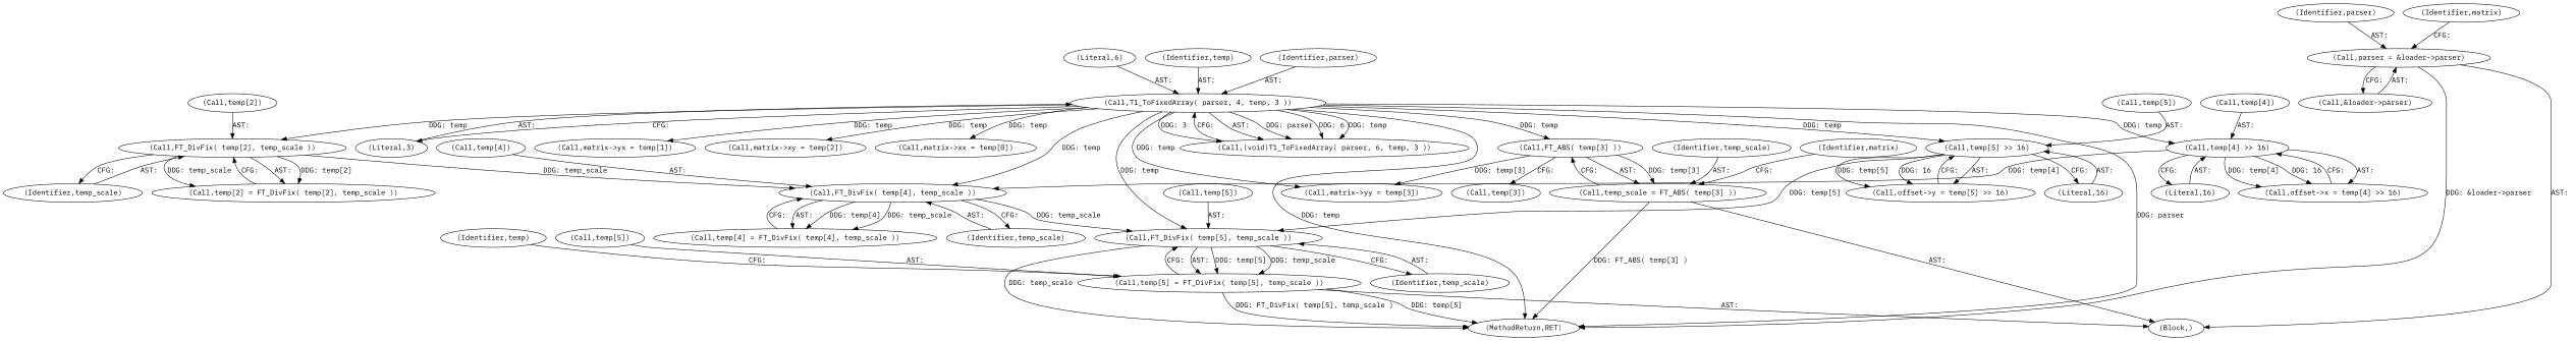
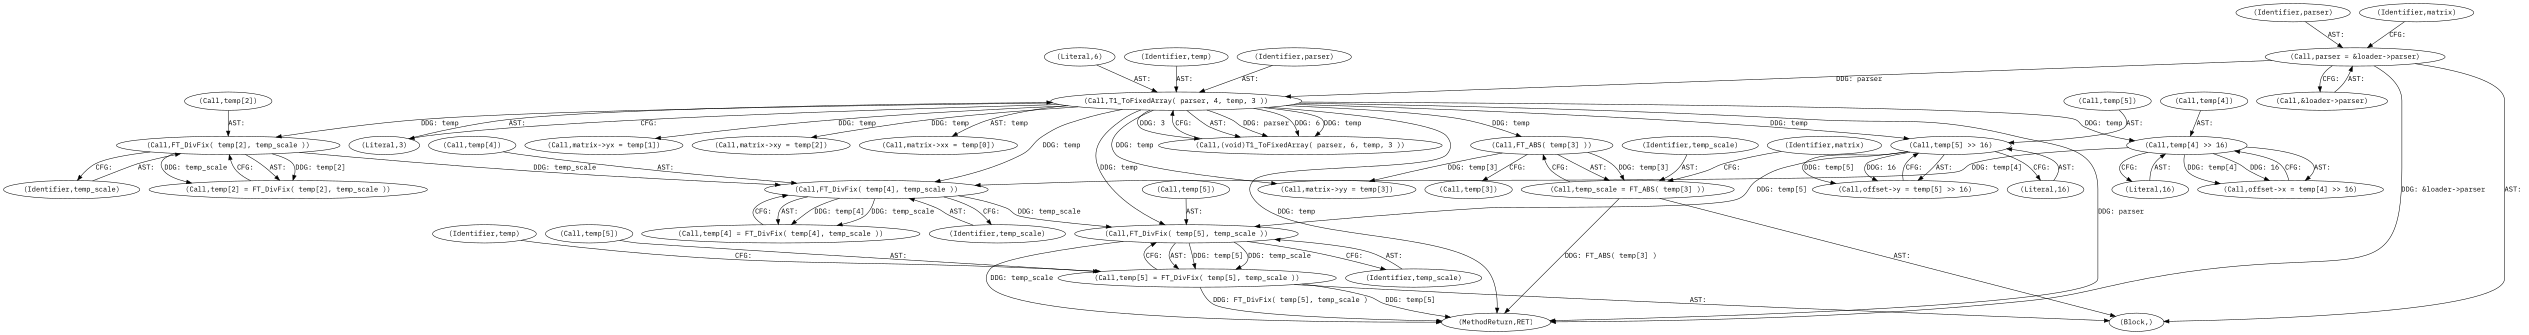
  digraph {
    fontname="IBM Plex Mono"
    node [fontname="IBM Plex Mono"]
    edge [fontname="IBM Plex Mono"]
    n1 [label="(Call,FT_DivFix( temp[5], temp_scale ))"]
    n2 [label="(Call,temp[5] = FT_DivFix( temp[5], temp_scale ))"]
    n3 [label="(Identifier,temp_scale)"]
    n4 [label="(MethodReturn,RET)"]
    n5 [label="(Block,)"]
    n6 [label="(Call,T1_ToFixedArray( parser, 4, temp, 3 ))"]
    n7 [label="(Call,temp[5] >> 16)"]
    n8 [label="(Call,FT_DivFix( temp[4], temp_scale ))"]
    n9 [label="(Call,temp[4] >> 16)"]
    n10 [label="(Call,FT_DivFix( temp[2], temp_scale ))"]
    n11 [label="(Call,FT_ABS( temp[3] ))"]
    n12 [label="(Literal,3)"]
    n13 [label="(Call,matrix->yx = temp[1])"]
    n14 [label="(Call,matrix->xy = temp[2])"]
    n15 [label="(Call,matrix->xx = temp[0])"]
    n16 [label="(Call,matrix->yy = temp[3])"]
    n17 [label="(Call,(void)T1_ToFixedArray( parser, 6, temp, 3 ))"]
    n18 [label="(Call,offset->y = temp[5] >> 16)"]
    n19 [label="(Literal,16)"]
    n20 [label="(Identifier,temp_scale)"]
    n21 [label="(Call,temp[4] = FT_DivFix( temp[4], temp_scale ))"]
    n22 [label="(Literal,16)"]
    n23 [label="(Call,offset->x = temp[4] >> 16)"]
    n24 [label="(Call,temp[2] = FT_DivFix( temp[2], temp_scale ))"]
    n25 [label="(Identifier,temp_scale)"]
    n26 [label="(Call,temp_scale = FT_ABS( temp[3] ))"]
    n27 [label="(Call,temp[3])"]
    n28 [label="(Call,parser = &loader->parser)"]
    n29 [label="(Call,&loader->parser)"]
    n30 [label="(Call,temp[4])"]
    n31 [label="(Call,temp[5])"]
    n32 [label="(Identifier,temp_scale)"]
    n33 [label="(Identifier,matrix)"]
    n34 [label="(Identifier,parser)"]
    n35 [label="(Call,temp[4])"]
    n36 [label="(Identifier,matrix)"]
    n37 [label="(Literal,6)"]
    n38 [label="(Identifier,temp)"]
    n39 [label="(Identifier,temp)"]
    n40 [label="(Call,temp[2])"]
    n41 [label="(Identifier,parser)"]
    n42 [label="(Call,temp[5])"]
    n43 [label="(Call,temp[5])"]
    n1 -> n2 [label="AST: "]
    n1 -> n2 [label="DDG: temp[5]"]
    n1 -> n2 [label="DDG: temp_scale"]
    n1 -> n3 [label="CFG: "]
    n1 -> n4 [label="DDG: temp_scale"]
    n2 -> n1 [label="CFG: "]
    n2 -> n4 [label="DDG: FT_DivFix( temp[5], temp_scale )"]
    n2 -> n4 [label="DDG: temp[5]"]
    n2 -> n5 [label="AST: "]
    n3 -> n1 [label="AST: "]
    n6 -> n1 [label="DDG: temp"]
    n6 -> n4 [label="DDG: temp"]
    n6 -> n4 [label="DDG: parser"]
    n6 -> n7 [label="DDG: temp"]
    n6 -> n8 [label="DDG: temp"]
    n6 -> n9 [label="DDG: temp"]
    n6 -> n10 [label="DDG: temp"]
    n6 -> n11 [label="DDG: temp"]
    n6 -> n12 [label="CFG: "]
    n6 -> n13 [label="DDG: temp"]
    n6 -> n14 [label="DDG: temp"]
-   n6 -> n15 [label="DDG: temp"]
+   n6 -> n15 [label="AST: temp"]
    n6 -> n16 [label="DDG: temp"]
    n6 -> n17 [label="AST: "]
    n6 -> n17 [label="DDG: parser"]
    n6 -> n17 [label="DDG: 6"]
    n6 -> n17 [label="DDG: temp"]
    n6 -> n17 [label="DDG: 3"]
    n7 -> n1 [label="DDG: temp[5]"]
    n7 -> n18 [label="AST: "]
    n7 -> n18 [label="DDG: temp[5]"]
    n7 -> n18 [label="DDG: 16"]
    n7 -> n19 [label="CFG: "]
    n8 -> n1 [label="DDG: temp_scale"]
    n8 -> n20 [label="CFG: "]
    n8 -> n21 [label="AST: "]
    n8 -> n21 [label="DDG: temp[4]"]
    n8 -> n21 [label="DDG: temp_scale"]
    n9 -> n8 [label="DDG: temp[4]"]
    n9 -> n22 [label="CFG: "]
    n9 -> n23 [label="AST: "]
    n9 -> n23 [label="DDG: temp[4]"]
    n9 -> n23 [label="DDG: 16"]
    n10 -> n8 [label="DDG: temp_scale"]
    n10 -> n24 [label="AST: "]
    n10 -> n24 [label="DDG: temp[2]"]
    n10 -> n24 [label="DDG: temp_scale"]
    n10 -> n25 [label="CFG: "]
    n11 -> n16 [label="DDG: temp[3]"]
    n11 -> n26 [label="AST: "]
    n11 -> n26 [label="DDG: temp[3]"]
    n11 -> n27 [label="CFG: "]
    n12 -> n6 [label="AST: "]
    n17 -> n6 [label="CFG: "]
    n18 -> n7 [label="CFG: "]
    n19 -> n7 [label="AST: "]
    n20 -> n8 [label="AST: "]
    n21 -> n8 [label="CFG: "]
    n22 -> n9 [label="AST: "]
    n23 -> n9 [label="CFG: "]
    n24 -> n10 [label="CFG: "]
    n25 -> n10 [label="AST: "]
    n26 -> n4 [label="DDG: FT_ABS( temp[3] )"]
    n26 -> n5 [label="AST: "]
    n26 -> n11 [label="CFG: "]
    n28 -> n4 [label="DDG: &loader->parser"]
    n28 -> n5 [label="AST: "]
+   n28 -> n6 [label="DDG: parser"]
    n28 -> n29 [label="CFG: "]
    n29 -> n28 [label="AST: "]
    n30 -> n9 [label="AST: "]
    n31 -> n1 [label="AST: "]
    n32 -> n26 [label="AST: "]
    n33 -> n26 [label="CFG: "]
    n34 -> n28 [label="AST: "]
    n35 -> n8 [label="AST: "]
    n36 -> n28 [label="CFG: "]
    n37 -> n6 [label="AST: "]
    n38 -> n6 [label="AST: "]
    n39 -> n2 [label="CFG: "]
    n40 -> n10 [label="AST: "]
    n41 -> n6 [label="AST: "]
    n42 -> n2 [label="AST: "]
    n43 -> n7 [label="AST: "]
  }
